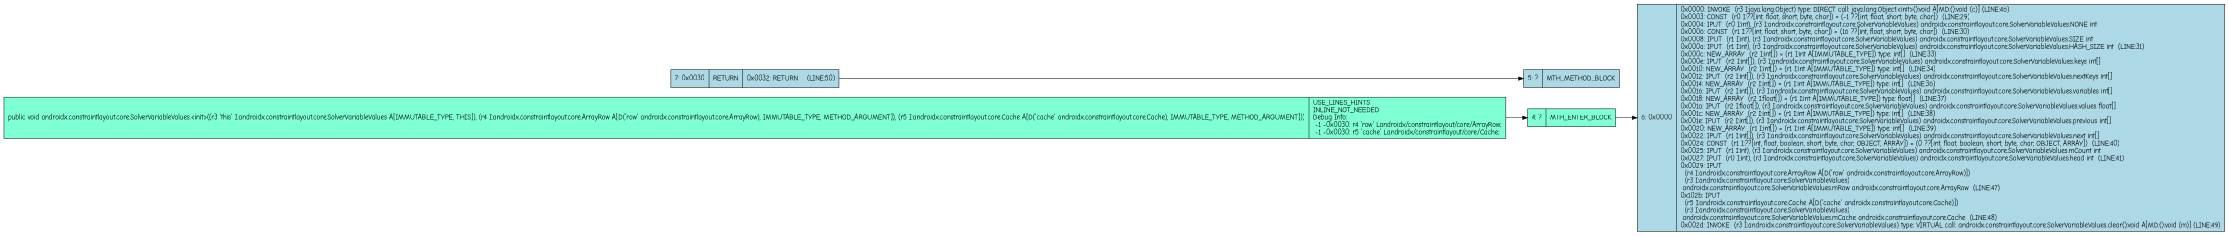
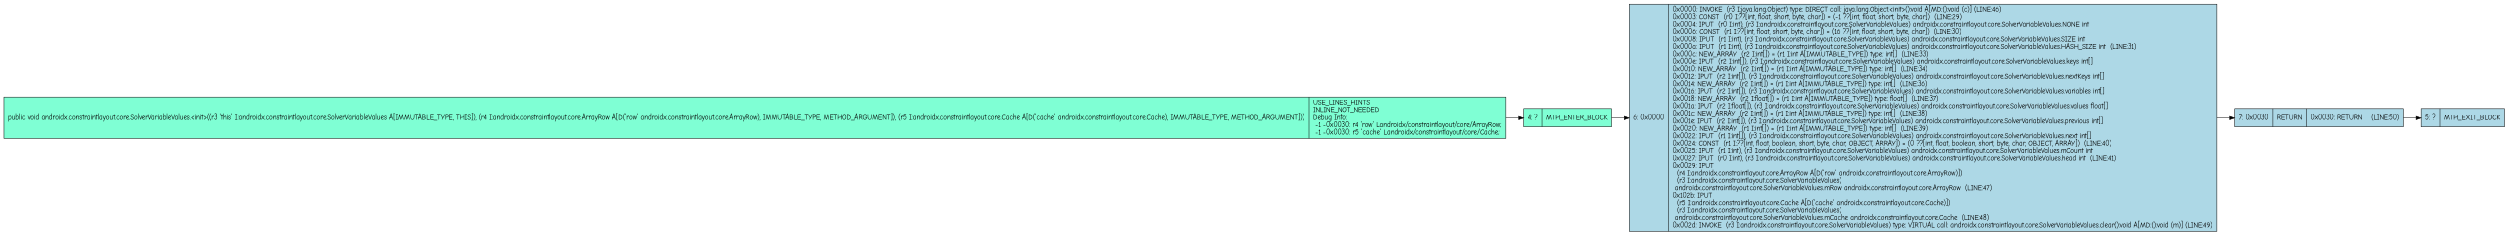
  digraph {
    fontname="Comic Neue"
    rankdir=LR
    node [fillcolor=lightblue fontname="Comic Neue" shape=record style=filled]
    edge [fontname="Comic Neue"]
    n1 [fillcolor=aquamarine label="{4\:\ ?|MTH_ENTER_BLOCK\l}"]
    n2 [label="{6\:\ 0x0000|0x0000: INVOKE  (r3 I:java.lang.Object) type: DIRECT call: java.lang.Object.\<init\>():void A[MD:():void (c)] (LINE:46)\l0x0003: CONST  (r0 I:??[int, float, short, byte, char]) = (\-1 ??[int, float, short, byte, char])  (LINE:29)\l0x0004: IPUT  (r0 I:int), (r3 I:androidx.constraintlayout.core.SolverVariableValues) androidx.constraintlayout.core.SolverVariableValues.NONE int \l0x0006: CONST  (r1 I:??[int, float, short, byte, char]) = (16 ??[int, float, short, byte, char])  (LINE:30)\l0x0008: IPUT  (r1 I:int), (r3 I:androidx.constraintlayout.core.SolverVariableValues) androidx.constraintlayout.core.SolverVariableValues.SIZE int \l0x000a: IPUT  (r1 I:int), (r3 I:androidx.constraintlayout.core.SolverVariableValues) androidx.constraintlayout.core.SolverVariableValues.HASH_SIZE int  (LINE:31)\l0x000c: NEW_ARRAY  (r2 I:int[]) = (r1 I:int A[IMMUTABLE_TYPE]) type: int[]  (LINE:33)\l0x000e: IPUT  (r2 I:int[]), (r3 I:androidx.constraintlayout.core.SolverVariableValues) androidx.constraintlayout.core.SolverVariableValues.keys int[] \l0x0010: NEW_ARRAY  (r2 I:int[]) = (r1 I:int A[IMMUTABLE_TYPE]) type: int[]  (LINE:34)\l0x0012: IPUT  (r2 I:int[]), (r3 I:androidx.constraintlayout.core.SolverVariableValues) androidx.constraintlayout.core.SolverVariableValues.nextKeys int[] \l0x0014: NEW_ARRAY  (r2 I:int[]) = (r1 I:int A[IMMUTABLE_TYPE]) type: int[]  (LINE:36)\l0x0016: IPUT  (r2 I:int[]), (r3 I:androidx.constraintlayout.core.SolverVariableValues) androidx.constraintlayout.core.SolverVariableValues.variables int[] \l0x0018: NEW_ARRAY  (r2 I:float[]) = (r1 I:int A[IMMUTABLE_TYPE]) type: float[]  (LINE:37)\l0x001a: IPUT  (r2 I:float[]), (r3 I:androidx.constraintlayout.core.SolverVariableValues) androidx.constraintlayout.core.SolverVariableValues.values float[] \l0x001c: NEW_ARRAY  (r2 I:int[]) = (r1 I:int A[IMMUTABLE_TYPE]) type: int[]  (LINE:38)\l0x001e: IPUT  (r2 I:int[]), (r3 I:androidx.constraintlayout.core.SolverVariableValues) androidx.constraintlayout.core.SolverVariableValues.previous int[] \l0x0020: NEW_ARRAY  (r1 I:int[]) = (r1 I:int A[IMMUTABLE_TYPE]) type: int[]  (LINE:39)\l0x0022: IPUT  (r1 I:int[]), (r3 I:androidx.constraintlayout.core.SolverVariableValues) androidx.constraintlayout.core.SolverVariableValues.next int[] \l0x0024: CONST  (r1 I:??[int, float, boolean, short, byte, char, OBJECT, ARRAY]) = (0 ??[int, float, boolean, short, byte, char, OBJECT, ARRAY])  (LINE:40)\l0x0025: IPUT  (r1 I:int), (r3 I:androidx.constraintlayout.core.SolverVariableValues) androidx.constraintlayout.core.SolverVariableValues.mCount int \l0x0027: IPUT  (r0 I:int), (r3 I:androidx.constraintlayout.core.SolverVariableValues) androidx.constraintlayout.core.SolverVariableValues.head int  (LINE:41)\l0x0029: IPUT  \l  (r4 I:androidx.constraintlayout.core.ArrayRow A[D('row' androidx.constraintlayout.core.ArrayRow)])\l  (r3 I:androidx.constraintlayout.core.SolverVariableValues)\l androidx.constraintlayout.core.SolverVariableValues.mRow androidx.constraintlayout.core.ArrayRow  (LINE:47)\l0x102b: IPUT  \l  (r5 I:androidx.constraintlayout.core.Cache A[D('cache' androidx.constraintlayout.core.Cache)])\l  (r3 I:androidx.constraintlayout.core.SolverVariableValues)\l androidx.constraintlayout.core.SolverVariableValues.mCache androidx.constraintlayout.core.Cache  (LINE:48)\l0x002d: INVOKE  (r3 I:androidx.constraintlayout.core.SolverVariableValues) type: VIRTUAL call: androidx.constraintlayout.core.SolverVariableValues.clear():void A[MD:():void (m)] (LINE:49)\l}"]
-   n3 [label="{7\:\ 0x0030|RETURN\l|0x0032: RETURN    (LINE:50)\l}"]
-   n4 [label="{5\:\ ?|MTH_METHOD_BLOCK\l}"]
+   n3 [label="{7\:\ 0x0030|RETURN\l|0x0030: RETURN    (LINE:50)\l}"]
+   n4 [label="{5\:\ ?|MTH_EXIT_BLOCK\l}"]
    n5 [fillcolor=aquamarine label="{public void androidx.constraintlayout.core.SolverVariableValues.\<init\>((r3 'this' I:androidx.constraintlayout.core.SolverVariableValues A[IMMUTABLE_TYPE, THIS]), (r4 I:androidx.constraintlayout.core.ArrayRow A[D('row' androidx.constraintlayout.core.ArrayRow), IMMUTABLE_TYPE, METHOD_ARGUMENT]), (r5 I:androidx.constraintlayout.core.Cache A[D('cache' androidx.constraintlayout.core.Cache), IMMUTABLE_TYPE, METHOD_ARGUMENT]))  | USE_LINES_HINTS\lINLINE_NOT_NEEDED\lDebug Info:\l  \-1 \-0x0030: r4 'row' Landroidx\/constraintlayout\/core\/ArrayRow;\l  \-1 \-0x0030: r5 'cache' Landroidx\/constraintlayout\/core\/Cache;\l}"]
    n1 -> n2
+   n2 -> n3
    n3 -> n4
    n5 -> n1
  }
